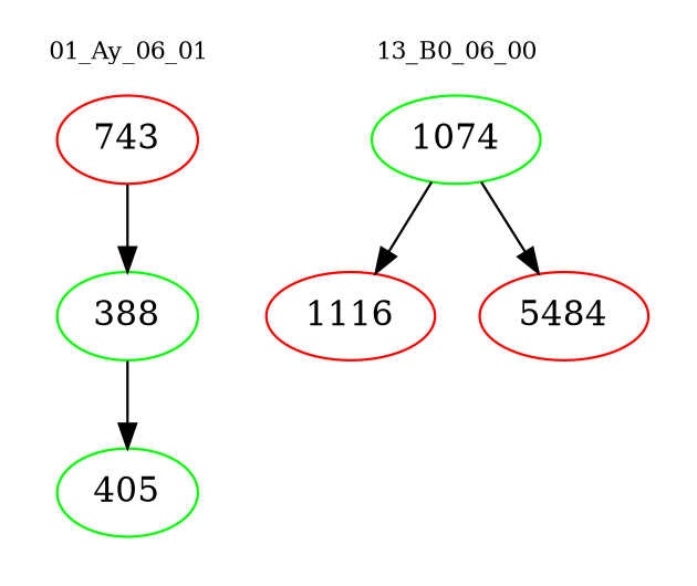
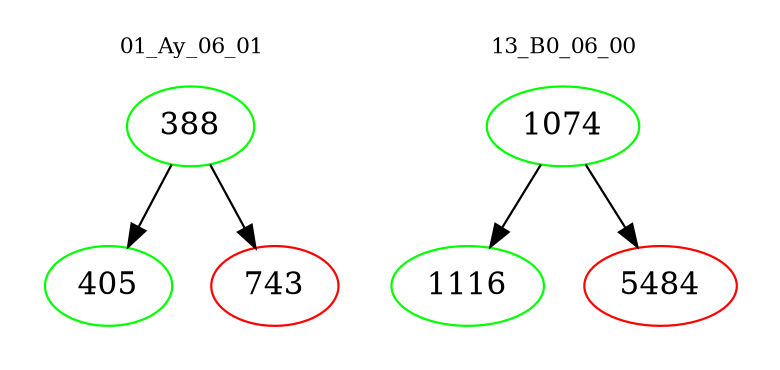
  digraph {
    node [color=green]
    edge [color=black]
    n1 [label=388]
    n2 [label=405]
    n3 [color=red label=743]
    n4 [label=1074]
-   n5 [color=red label=1116]
+   n5 [label=1116]
    n6 [color=red label=5484]
    subgraph cluster_1 {
      color=white
      fontsize=10
      label="01_Ay_06_01"
      n1
      n2
      n3
    }
    subgraph cluster_2 {
      color=white
      fontsize=10
      label="13_B0_06_00"
      n4
      n5
      n6
    }
    n1 -> n2
-   n3 -> n1
+   n1 -> n3
    n4 -> n5
    n4 -> n6
  }
